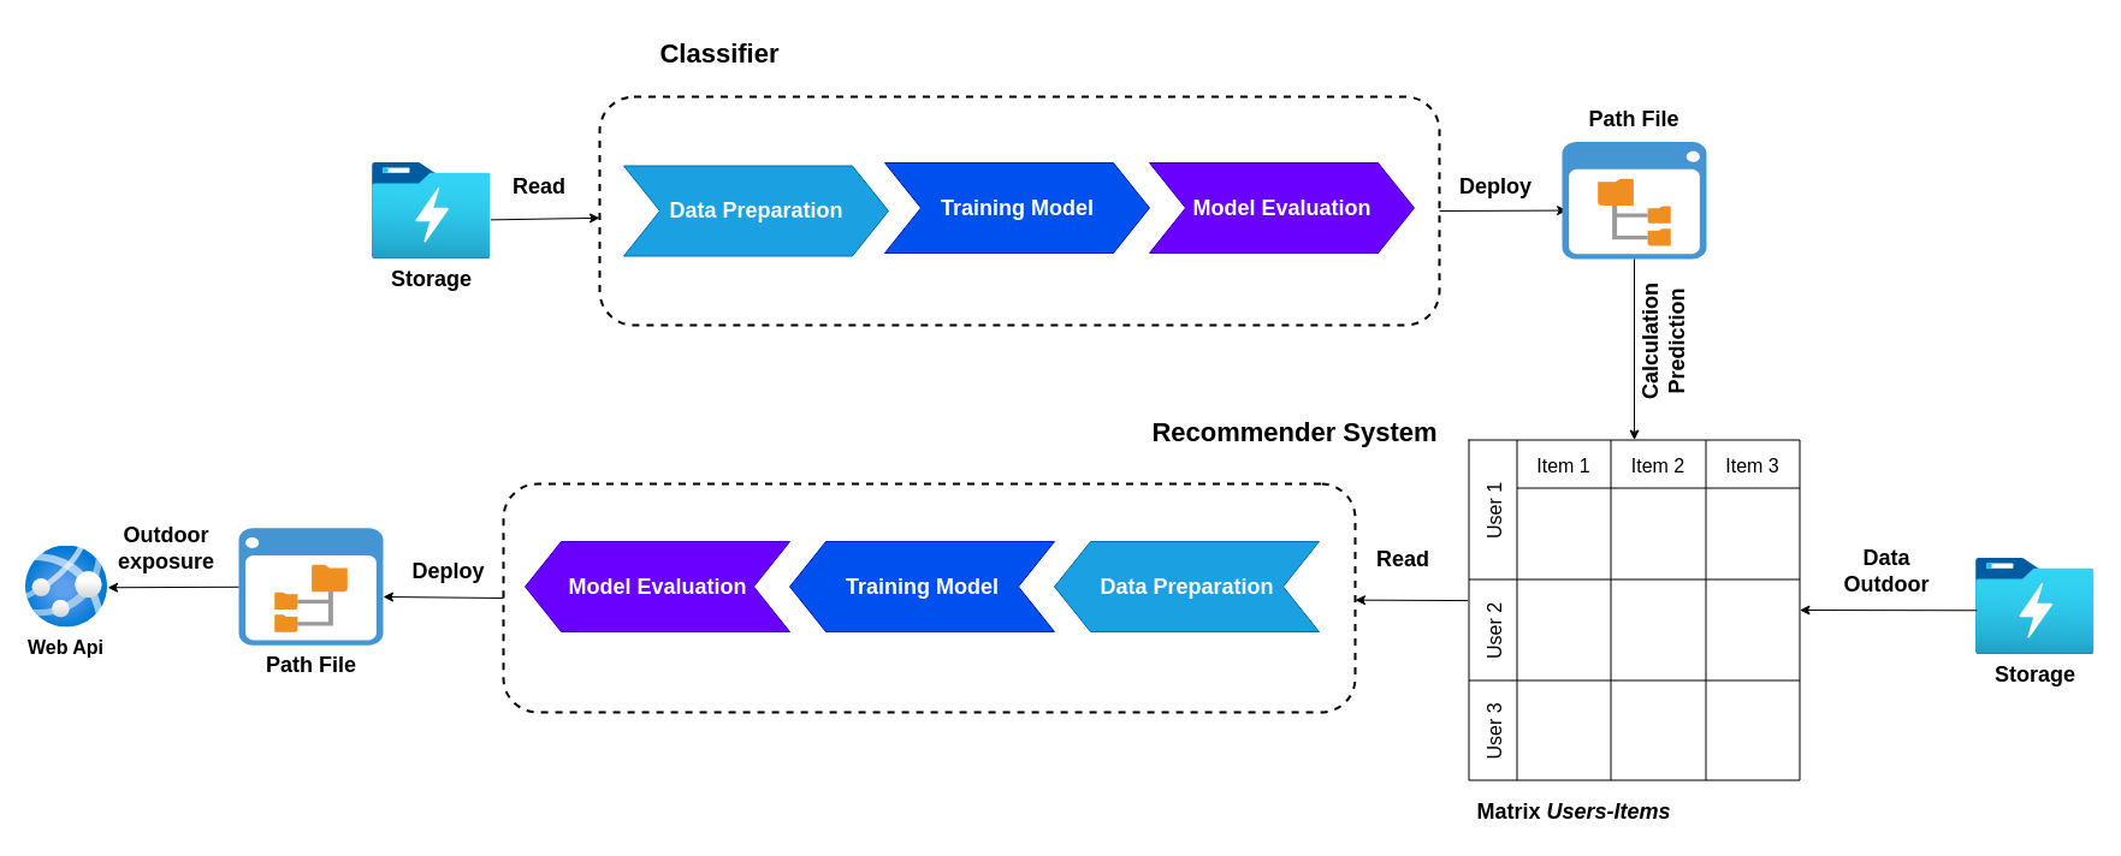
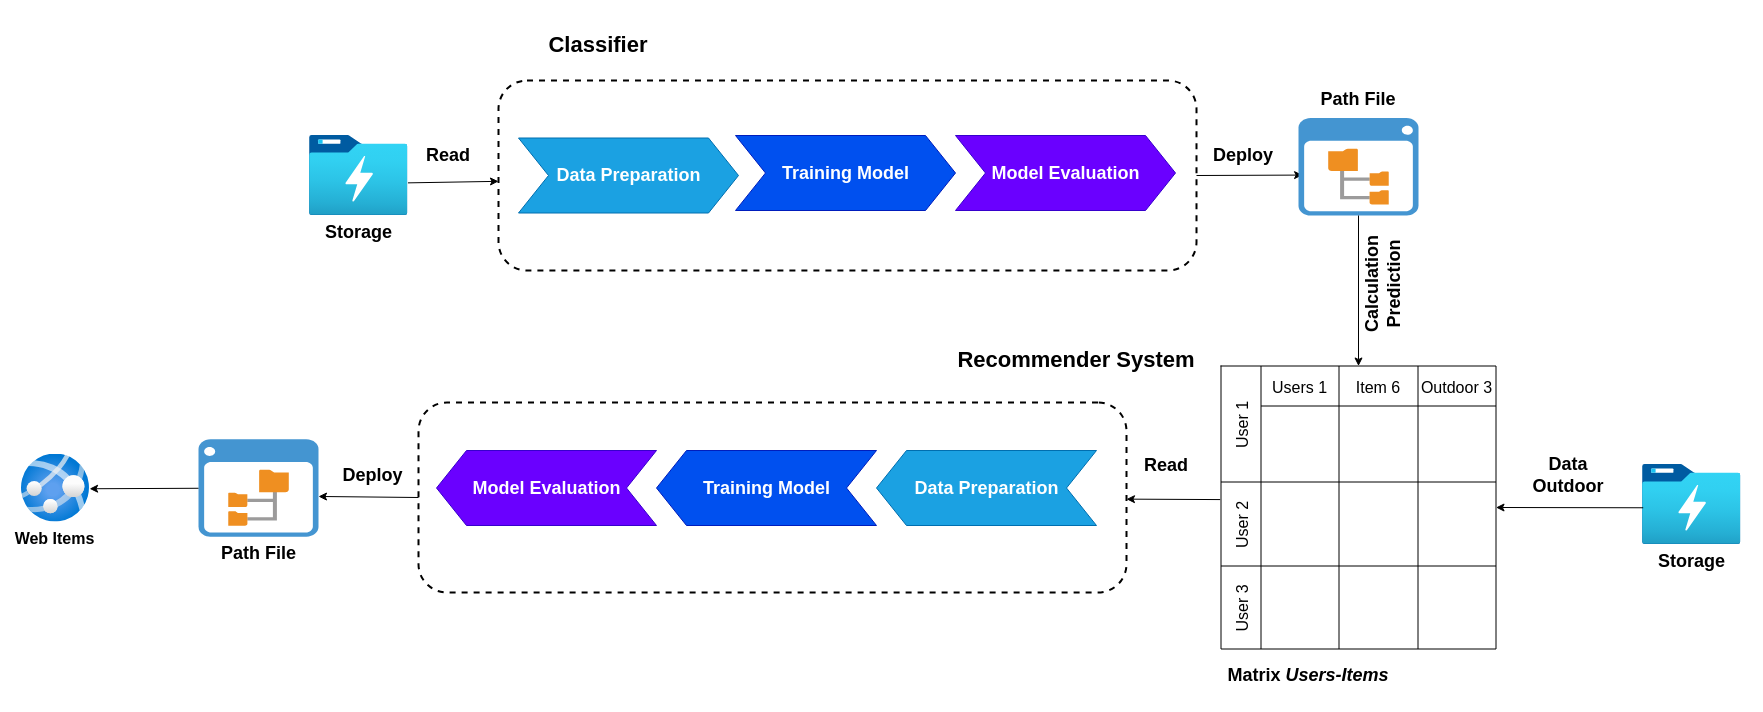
  <mxCell id="0" />
  <mxCell id="1" parent="0" />
  <mxCell id="2" value="Storage" style="image;aspect=fixed;html=1;points=[];align=center;fontSize=18;image=img/lib/azure2/analytics/Data_Lake_Store_Gen1.svg;fontStyle=1" parent="1" vertex="1"><mxGeometry x="309" y="135" width="98.46" height="80" as="geometry" /></mxCell>
  <mxCell id="3" value="" style="rounded=1;whiteSpace=wrap;html=1;dashed=1;strokeWidth=2;fillColor=none;fontSize=16;" parent="1" vertex="1"><mxGeometry x="498" y="80" width="698" height="190" as="geometry" /></mxCell>
  <mxCell id="4" value="Classifier" style="text;html=1;align=center;verticalAlign=middle;whiteSpace=wrap;rounded=0;fontStyle=1;fontSize=22;" parent="1" vertex="1"><mxGeometry x="533" y="20" width="130" height="50" as="geometry" /></mxCell>
  <mxCell id="5" value="" style="endArrow=classic;html=1;rounded=0;exitX=1;exitY=0.592;exitDx=0;exitDy=0;exitPerimeter=0;fontSize=16;" parent="1" source="2" target="3" edge="1"><mxGeometry width="50" height="50" relative="1" as="geometry"><mxPoint x="378" y="190" as="sourcePoint" /><mxPoint x="428" y="140" as="targetPoint" /></mxGeometry></mxCell>
  <mxCell id="6" value="Read" style="text;html=1;align=center;verticalAlign=middle;whiteSpace=wrap;rounded=0;fontStyle=1;fontSize=18;" parent="1" vertex="1"><mxGeometry x="418" y="140" width="60" height="30" as="geometry" /></mxCell>
  <mxCell id="7" value="Data Preparation" style="html=1;shadow=0;dashed=0;align=center;verticalAlign=middle;shape=mxgraph.arrows2.arrow;dy=0;dx=30;notch=30;fontStyle=1;fontSize=18;fillColor=#1ba1e2;strokeColor=#006EAF;fontColor=#ffffff;" parent="1" vertex="1"><mxGeometry x="518" y="137.5" width="220" height="75" as="geometry" /></mxCell>
  <mxCell id="8" value="Training Model" style="html=1;shadow=0;dashed=0;align=center;verticalAlign=middle;shape=mxgraph.arrows2.arrow;dy=0;dx=30;notch=30;fontStyle=1;fontSize=18;fillColor=#0050ef;fontColor=#ffffff;strokeColor=#001DBC;" parent="1" vertex="1"><mxGeometry x="735" y="135" width="220" height="75" as="geometry" /></mxCell>
  <mxCell id="9" value="Model Evaluation" style="html=1;shadow=0;dashed=0;align=center;verticalAlign=middle;shape=mxgraph.arrows2.arrow;dy=0;dx=30;notch=30;fontStyle=1;fontSize=18;fillColor=#6a00ff;fontColor=#ffffff;strokeColor=#3700CC;" parent="1" vertex="1"><mxGeometry x="955" y="135" width="220" height="75" as="geometry" /></mxCell>
  <mxCell id="10" value="" style="endArrow=classic;html=1;rounded=0;exitX=1;exitY=0.5;exitDx=0;exitDy=0;entryX=0.034;entryY=0.585;entryDx=0;entryDy=0;entryPerimeter=0;fontSize=16;" parent="1" source="3" target="11" edge="1"><mxGeometry width="50" height="50" relative="1" as="geometry"><mxPoint x="1488" y="190" as="sourcePoint" /><mxPoint x="1488" y="175" as="targetPoint" /></mxGeometry></mxCell>
  <mxCell id="11" value="" style="shadow=0;dashed=0;html=1;strokeColor=none;fillColor=#4495D1;labelPosition=center;verticalLabelPosition=bottom;verticalAlign=top;align=center;outlineConnect=0;shape=mxgraph.veeam.2d.file_system_browser;fontSize=16;fontStyle=1;horizontal=0;labelBackgroundColor=none;" parent="1" vertex="1"><mxGeometry x="1298" y="117.6" width="120" height="97.4" as="geometry" /></mxCell>
  <mxCell id="12" value="Deploy" style="text;html=1;align=center;verticalAlign=middle;whiteSpace=wrap;rounded=0;fontStyle=1;fontSize=18;" parent="1" vertex="1"><mxGeometry x="1208" y="140" width="70" height="30" as="geometry" /></mxCell>
  <mxCell id="13" value="Storage" style="image;aspect=fixed;html=1;points=[];align=center;fontSize=18;image=img/lib/azure2/analytics/Data_Lake_Store_Gen1.svg;fontStyle=1" parent="1" vertex="1"><mxGeometry x="1642" y="464" width="98.46" height="80" as="geometry" /></mxCell>
  <mxCell id="14" value="" style="endArrow=classic;html=1;rounded=0;fontSize=16;entryX=1;entryY=0.5;entryDx=0;entryDy=0;exitX=0.007;exitY=0.541;exitDx=0;exitDy=0;exitPerimeter=0;" parent="1" source="13" edge="1" target="18"><mxGeometry width="50" height="50" relative="1" as="geometry"><mxPoint x="1038" y="450" as="sourcePoint" /><mxPoint x="1498" y="590" as="targetPoint" /><Array as="points" /></mxGeometry></mxCell>
  <mxCell id="15" value="Data &lt;br style=&quot;font-size: 18px;&quot;&gt;Outdoor" style="text;html=1;align=center;verticalAlign=middle;whiteSpace=wrap;rounded=0;fontStyle=1;fontSize=18;" parent="1" vertex="1"><mxGeometry x="1518" y="450" width="100" height="49" as="geometry" /></mxCell>
  <mxCell id="16" value="&lt;br style=&quot;font-size: 18px;&quot;&gt;&lt;span style=&quot;color: rgb(0, 0, 0); font-family: Helvetica; font-size: 18px; font-style: normal; font-variant-ligatures: normal; font-variant-caps: normal; font-weight: 700; letter-spacing: normal; orphans: 2; text-align: center; text-indent: 0px; text-transform: none; widows: 2; word-spacing: 0px; -webkit-text-stroke-width: 0px; white-space: nowrap; text-decoration-thickness: initial; text-decoration-style: initial; text-decoration-color: initial; float: none; display: inline !important;&quot;&gt;Path File&lt;/span&gt;&lt;div style=&quot;font-size: 18px;&quot;&gt;&lt;br style=&quot;font-size: 18px;&quot;&gt;&lt;/div&gt;" style="text;html=1;align=center;verticalAlign=top;whiteSpace=wrap;rounded=0;fontStyle=1;fontSize=18;labelBackgroundColor=none;" parent="1" vertex="1"><mxGeometry x="1303" y="60" width="110" height="50" as="geometry" /></mxCell>
  <mxCell id="17" value="Calculation &lt;br&gt;Prediction" style="endArrow=classic;html=1;rounded=0;fontSize=18;fontStyle=1;horizontal=0;verticalAlign=top;align=center;labelBackgroundColor=none;spacingBottom=0;spacing=2;spacingLeft=8;entryX=0.5;entryY=0;entryDx=0;entryDy=0;" parent="1" source="11" target="18" edge="1"><mxGeometry x="-0.171" width="50" height="50" relative="1" as="geometry"><mxPoint x="1098" y="320" as="sourcePoint" /><mxPoint x="1358" y="420" as="targetPoint" /><mxPoint as="offset" /></mxGeometry></mxCell>
  <mxCell id="18" value="" style="shape=table;childLayout=tableLayout;startSize=0;collapsible=0;recursiveResize=0;expand=0;fontSize=16;rounded=0;strokeColor=default;" parent="1" vertex="1"><mxGeometry x="1220.5" y="365.5" width="275" height="283" as="geometry" /></mxCell>
  <mxCell id="19" value="User 1" style="shape=tableRow;horizontal=0;swimlaneHead=0;swimlaneBody=0;top=0;left=0;strokeColor=inherit;bottom=0;right=0;dropTarget=0;fontStyle=0;fillColor=none;points=[[0,0.5],[1,0.5]];portConstraint=eastwest;startSize=40;collapsible=0;recursiveResize=0;expand=0;fontSize=16;" parent="18" vertex="1"><mxGeometry width="275" height="116" as="geometry" /></mxCell>
- <mxCell id="20" value="Item 1" style="swimlane;swimlaneHead=0;swimlaneBody=0;fontStyle=0;strokeColor=inherit;connectable=0;fillColor=none;startSize=40;collapsible=0;recursiveResize=0;expand=0;fontSize=16;" parent="19" vertex="1"><mxGeometry x="40" width="78" height="116" as="geometry"><mxRectangle width="78" height="116" as="alternateBounds" /></mxGeometry></mxCell>
- <mxCell id="21" value="Item 2" style="swimlane;swimlaneHead=0;swimlaneBody=0;fontStyle=0;strokeColor=inherit;connectable=0;fillColor=none;startSize=40;collapsible=0;recursiveResize=0;expand=0;fontSize=16;" parent="19" vertex="1"><mxGeometry x="118" width="79" height="116" as="geometry"><mxRectangle width="79" height="116" as="alternateBounds" /></mxGeometry></mxCell>
- <mxCell id="22" value="Item 3" style="swimlane;swimlaneHead=0;swimlaneBody=0;fontStyle=0;strokeColor=inherit;connectable=0;fillColor=none;startSize=40;collapsible=0;recursiveResize=0;expand=0;fontSize=16;" parent="19" vertex="1"><mxGeometry x="197" width="78" height="116" as="geometry"><mxRectangle width="78" height="116" as="alternateBounds" /></mxGeometry></mxCell>
+ <mxCell id="20" value="Users 1" style="swimlane;swimlaneHead=0;swimlaneBody=0;fontStyle=0;strokeColor=inherit;connectable=0;fillColor=none;startSize=40;collapsible=0;recursiveResize=0;expand=0;fontSize=16;" parent="19" vertex="1"><mxGeometry x="40" width="78" height="116" as="geometry"><mxRectangle width="78" height="116" as="alternateBounds" /></mxGeometry></mxCell>
+ <mxCell id="21" value="Item 6" style="swimlane;swimlaneHead=0;swimlaneBody=0;fontStyle=0;strokeColor=inherit;connectable=0;fillColor=none;startSize=40;collapsible=0;recursiveResize=0;expand=0;fontSize=16;" parent="19" vertex="1"><mxGeometry x="118" width="79" height="116" as="geometry"><mxRectangle width="79" height="116" as="alternateBounds" /></mxGeometry></mxCell>
+ <mxCell id="22" value="Outdoor 3" style="swimlane;swimlaneHead=0;swimlaneBody=0;fontStyle=0;strokeColor=inherit;connectable=0;fillColor=none;startSize=40;collapsible=0;recursiveResize=0;expand=0;fontSize=16;" parent="19" vertex="1"><mxGeometry x="197" width="78" height="116" as="geometry"><mxRectangle width="78" height="116" as="alternateBounds" /></mxGeometry></mxCell>
  <mxCell id="23" value="User 2" style="shape=tableRow;horizontal=0;swimlaneHead=0;swimlaneBody=0;top=0;left=0;strokeColor=inherit;bottom=0;right=0;dropTarget=0;fontStyle=0;fillColor=none;points=[[0,0.5],[1,0.5]];portConstraint=eastwest;startSize=40;collapsible=0;recursiveResize=0;expand=0;fontSize=16;" parent="18" vertex="1"><mxGeometry y="116" width="275" height="84" as="geometry" /></mxCell>
  <mxCell id="24" value="" style="swimlane;swimlaneHead=0;swimlaneBody=0;fontStyle=0;connectable=0;strokeColor=inherit;fillColor=none;startSize=0;collapsible=0;recursiveResize=0;expand=0;fontSize=16;" parent="23" vertex="1"><mxGeometry x="40" width="78" height="84" as="geometry"><mxRectangle width="78" height="84" as="alternateBounds" /></mxGeometry></mxCell>
  <mxCell id="25" value="" style="swimlane;swimlaneHead=0;swimlaneBody=0;fontStyle=0;connectable=0;strokeColor=inherit;fillColor=none;startSize=0;collapsible=0;recursiveResize=0;expand=0;fontSize=16;" parent="23" vertex="1"><mxGeometry x="118" width="79" height="84" as="geometry"><mxRectangle width="79" height="84" as="alternateBounds" /></mxGeometry></mxCell>
  <mxCell id="26" value="" style="swimlane;swimlaneHead=0;swimlaneBody=0;fontStyle=0;connectable=0;strokeColor=inherit;fillColor=none;startSize=0;collapsible=0;recursiveResize=0;expand=0;fontSize=18;" parent="23" vertex="1"><mxGeometry x="197" width="78" height="84" as="geometry"><mxRectangle width="78" height="84" as="alternateBounds" /></mxGeometry></mxCell>
  <mxCell id="27" value="User 3" style="shape=tableRow;horizontal=0;swimlaneHead=0;swimlaneBody=0;top=0;left=0;strokeColor=inherit;bottom=0;right=0;dropTarget=0;fontStyle=0;fillColor=none;points=[[0,0.5],[1,0.5]];portConstraint=eastwest;startSize=40;collapsible=0;recursiveResize=0;expand=0;fontSize=16;" parent="18" vertex="1"><mxGeometry y="200" width="275" height="83" as="geometry" /></mxCell>
  <mxCell id="28" value="" style="swimlane;swimlaneHead=0;swimlaneBody=0;fontStyle=0;connectable=0;strokeColor=inherit;fillColor=none;startSize=0;collapsible=0;recursiveResize=0;expand=0;fontSize=16;" parent="27" vertex="1"><mxGeometry x="40" width="78" height="83" as="geometry"><mxRectangle width="78" height="83" as="alternateBounds" /></mxGeometry></mxCell>
  <mxCell id="29" value="" style="swimlane;swimlaneHead=0;swimlaneBody=0;fontStyle=0;connectable=0;strokeColor=inherit;fillColor=none;startSize=0;collapsible=0;recursiveResize=0;expand=0;fontSize=16;" parent="27" vertex="1"><mxGeometry x="118" width="79" height="83" as="geometry"><mxRectangle width="79" height="83" as="alternateBounds" /></mxGeometry></mxCell>
  <mxCell id="30" value="" style="swimlane;swimlaneHead=0;swimlaneBody=0;fontStyle=0;connectable=0;strokeColor=inherit;fillColor=none;startSize=0;collapsible=0;recursiveResize=0;expand=0;fontSize=16;" parent="27" vertex="1"><mxGeometry x="197" width="78" height="83" as="geometry"><mxRectangle width="78" height="83" as="alternateBounds" /></mxGeometry></mxCell>
  <mxCell id="31" value="" style="rounded=1;whiteSpace=wrap;html=1;dashed=1;strokeWidth=2;fillColor=none;flipH=1;fontSize=16;" parent="1" vertex="1"><mxGeometry x="418" y="402" width="708" height="190" as="geometry" /></mxCell>
  <mxCell id="32" value="Recommender System" style="text;html=1;align=center;verticalAlign=middle;whiteSpace=wrap;rounded=0;fontStyle=1;fontSize=22;flipH=1;" parent="1" vertex="1"><mxGeometry x="946" y="330" width="260" height="60" as="geometry" /></mxCell>
  <mxCell id="33" value="Data Preparation" style="html=1;shadow=0;dashed=0;align=center;verticalAlign=middle;shape=mxgraph.arrows2.arrow;dy=0;dx=30;notch=30;fontStyle=1;fontSize=18;fillColor=#1ba1e2;strokeColor=#006EAF;fontColor=#ffffff;flipH=1;" parent="1" vertex="1"><mxGeometry x="876" y="450" width="220" height="75" as="geometry" /></mxCell>
  <mxCell id="34" value="Training Model" style="html=1;shadow=0;dashed=0;align=center;verticalAlign=middle;shape=mxgraph.arrows2.arrow;dy=0;dx=30;notch=30;fontStyle=1;fontSize=18;fillColor=#0050ef;fontColor=#ffffff;strokeColor=#001DBC;flipH=1;" parent="1" vertex="1"><mxGeometry x="656" y="450" width="220" height="75" as="geometry" /></mxCell>
  <mxCell id="35" value="Model Evaluation" style="html=1;shadow=0;dashed=0;align=center;verticalAlign=middle;shape=mxgraph.arrows2.arrow;dy=0;dx=30;notch=30;fontStyle=1;fontSize=18;fillColor=#6a00ff;fontColor=#ffffff;strokeColor=#3700CC;flipH=1;" parent="1" vertex="1"><mxGeometry x="436" y="450" width="220" height="75" as="geometry" /></mxCell>
  <mxCell id="36" value="" style="endArrow=classic;html=1;rounded=0;exitX=-0.003;exitY=0.472;exitDx=0;exitDy=0;exitPerimeter=0;fontSize=16;" parent="1" source="18" target="31" edge="1"><mxGeometry width="50" height="50" relative="1" as="geometry"><mxPoint x="1208" y="580" as="sourcePoint" /><mxPoint x="1158" y="410" as="targetPoint" /></mxGeometry></mxCell>
  <mxCell id="37" value="Read" style="text;html=1;align=center;verticalAlign=middle;whiteSpace=wrap;rounded=0;fontStyle=1;fontSize=18;" parent="1" vertex="1"><mxGeometry x="1136" y="450" width="60" height="30" as="geometry" /></mxCell>
  <mxCell id="38" value="Path File" style="shadow=0;dashed=0;html=1;strokeColor=none;fillColor=#4495D1;labelPosition=center;verticalLabelPosition=bottom;verticalAlign=top;align=center;outlineConnect=0;shape=mxgraph.veeam.2d.file_system_browser;fontSize=18;fontStyle=1;flipH=1;" parent="1" vertex="1"><mxGeometry x="198" y="438.8" width="120" height="97.4" as="geometry" /></mxCell>
  <mxCell id="39" value="Deploy" style="text;html=1;align=center;verticalAlign=middle;whiteSpace=wrap;rounded=0;fontStyle=1;fontSize=18;flipH=1;" parent="1" vertex="1"><mxGeometry x="338" y="459.5" width="69.46" height="30" as="geometry" /></mxCell>
- <mxCell id="40" value="Web Api" style="image;aspect=fixed;html=1;points=[];align=center;fontSize=16;image=img/lib/azure2/app_services/App_Services.svg;fontStyle=1;flipH=1;" parent="1" vertex="1"><mxGeometry x="20" y="453.5" width="68" height="68" as="geometry" /></mxCell>
- <mxCell id="41" value="Outdoor exposure" style="text;html=1;align=center;verticalAlign=middle;whiteSpace=wrap;rounded=0;fontStyle=1;fontSize=18;flipH=1;" parent="1" vertex="1"><mxGeometry x="88" y="432.5" width="100" height="47.5" as="geometry" /></mxCell>
+ <mxCell id="40" value="Web Items" style="image;aspect=fixed;html=1;points=[];align=center;fontSize=16;image=img/lib/azure2/app_services/App_Services.svg;fontStyle=1;flipH=1;" parent="1" vertex="1"><mxGeometry x="20" y="453.5" width="68" height="68" as="geometry" /></mxCell>
  <mxCell id="42" value="" style="endArrow=classic;html=1;rounded=0;entryX=-0.016;entryY=0.511;entryDx=0;entryDy=0;entryPerimeter=0;fontSize=16;" parent="1" source="38" target="40" edge="1"><mxGeometry width="50" height="50" relative="1" as="geometry"><mxPoint x="-222" y="660" as="sourcePoint" /><mxPoint x="-172" y="610" as="targetPoint" /></mxGeometry></mxCell>
  <mxCell id="43" value="" style="endArrow=classic;html=1;rounded=0;entryX=0;entryY=0.587;entryDx=0;entryDy=0;entryPerimeter=0;exitX=0;exitY=0.5;exitDx=0;exitDy=0;fontSize=16;" parent="1" source="31" target="38" edge="1"><mxGeometry width="50" height="50" relative="1" as="geometry"><mxPoint x="198" y="650" as="sourcePoint" /><mxPoint x="248" y="600" as="targetPoint" /></mxGeometry></mxCell>
  <mxCell id="44" value="&lt;span style=&quot;font-size: 18px;&quot;&gt;Matrix&amp;nbsp;&lt;/span&gt;&lt;i style=&quot;font-size: 18px;&quot;&gt;Users-Items&lt;/i&gt;" style="text;html=1;align=center;verticalAlign=middle;whiteSpace=wrap;rounded=0;fontSize=18;fontStyle=1" parent="1" vertex="1"><mxGeometry x="1223" y="660" width="170" height="30" as="geometry" /></mxCell>
